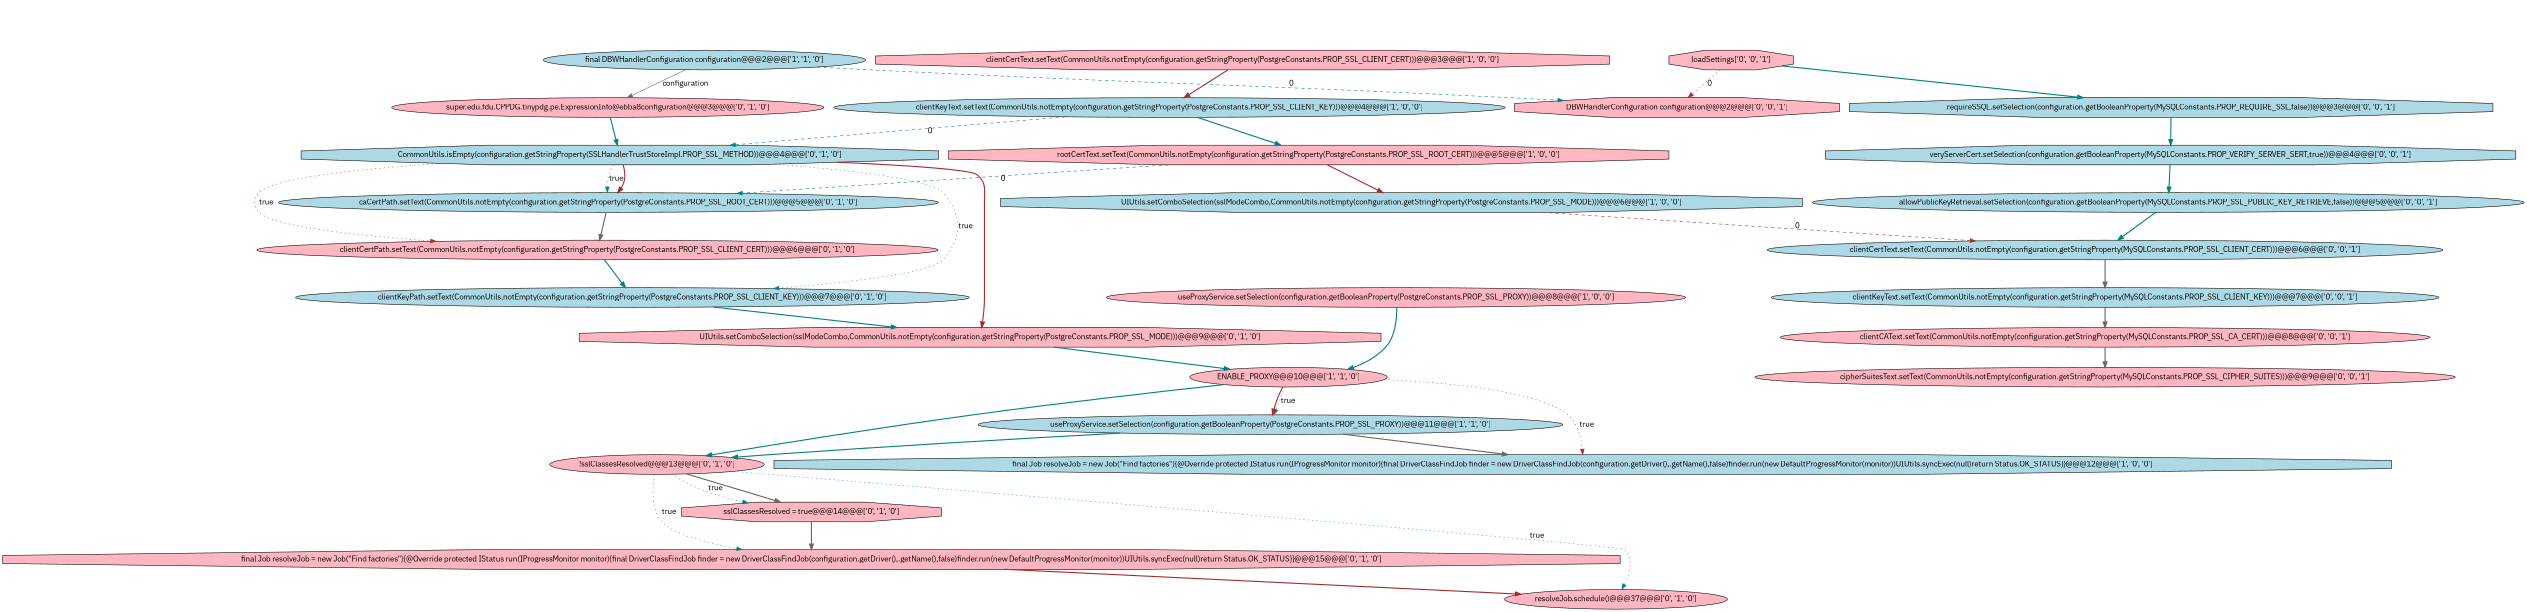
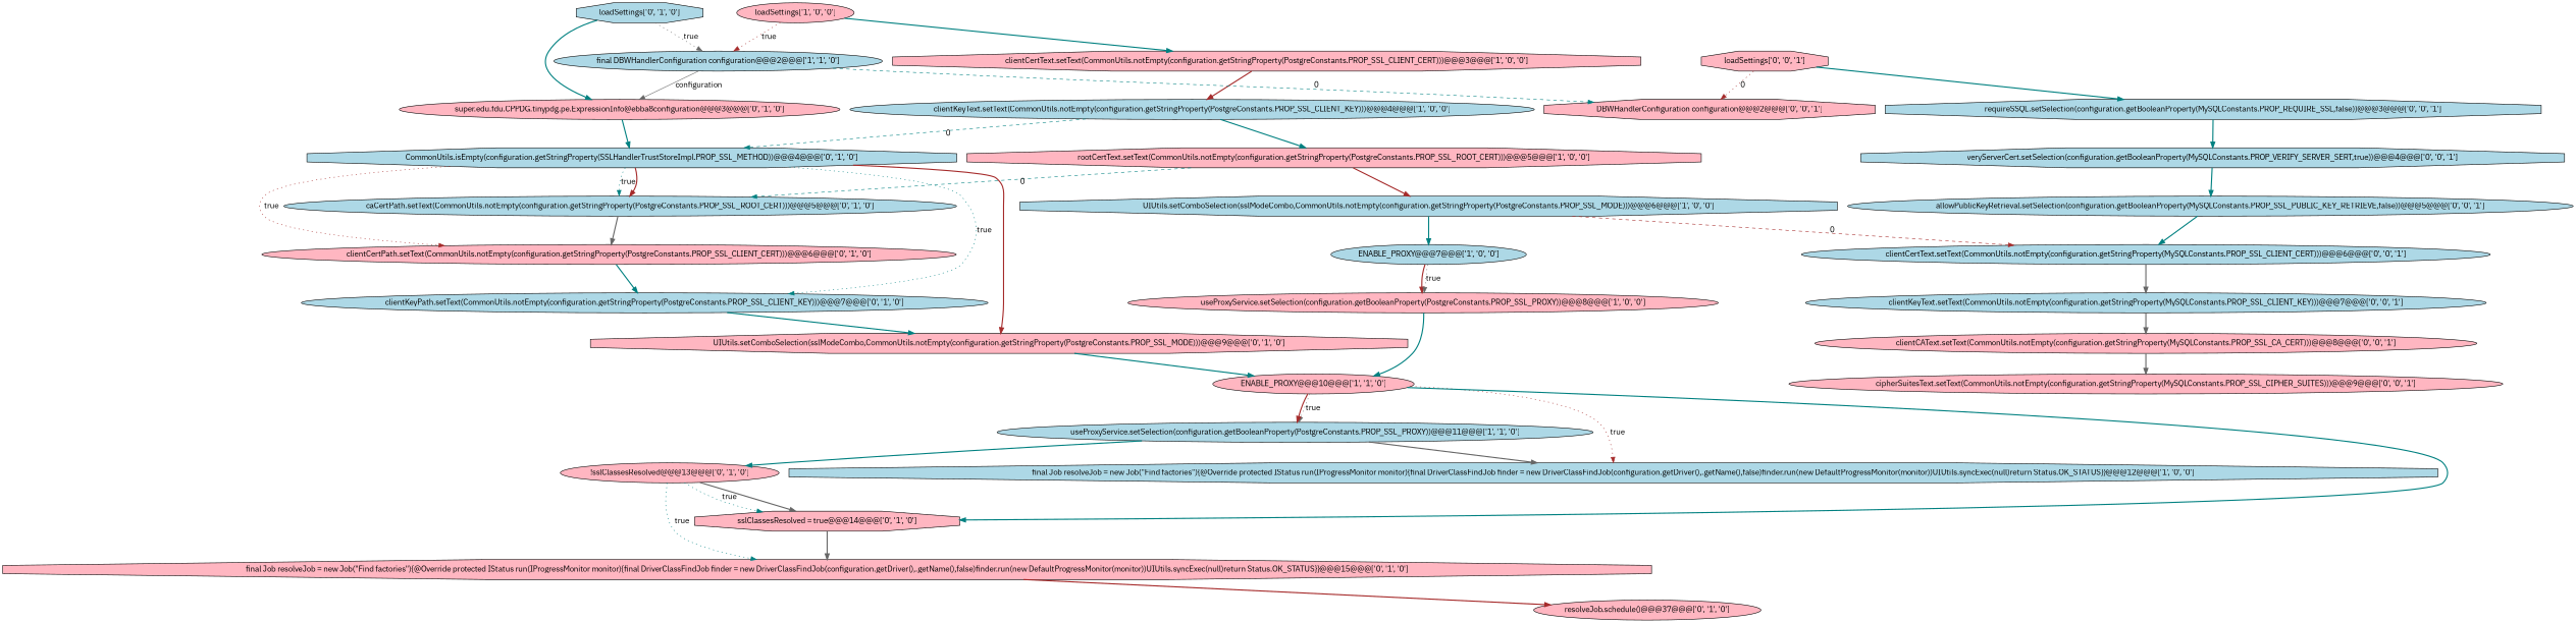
  digraph {
    fontname="IBM Plex Sans"
    node [fillcolor=lightpink fontname="IBM Plex Sans" shape=ellipse style=filled]
    edge [color=teal fontname="IBM Plex Sans" style=bold]
    n1 [label="ENABLE_PROXY@@@10@@@['1', '1', '0']"]
    n2 [fillcolor=lightblue label="useProxyService.setSelection(configuration.getBooleanProperty(PostgreConstants.PROP_SSL_PROXY))@@@11@@@['1', '1', '0']"]
    n3 [label="!sslClassesResolved@@@13@@@['0', '1', '0']"]
    n4 [fillcolor=lightblue label="final Job resolveJob = new Job(\"Find factories\"){@Override protected IStatus run(IProgressMonitor monitor){final DriverClassFindJob finder = new DriverClassFindJob(configuration.getDriver(),.getName(),false)finder.run(new DefaultProgressMonitor(monitor))UIUtils.syncExec(null)return Status.OK_STATUS}}@@@12@@@['1', '0', '0']" shape=octagon]
    n5 [label="resolveJob.schedule()@@@37@@@['0', '1', '0']"]
    n6 [label="sslClassesResolved = true@@@14@@@['0', '1', '0']" shape=octagon]
    n7 [label="final Job resolveJob = new Job(\"Find factories\"){@Override protected IStatus run(IProgressMonitor monitor){final DriverClassFindJob finder = new DriverClassFindJob(configuration.getDriver(),.getName(),false)finder.run(new DefaultProgressMonitor(monitor))UIUtils.syncExec(null)return Status.OK_STATUS}}@@@15@@@['0', '1', '0']" shape=octagon]
    n8 [label="clientCertText.setText(CommonUtils.notEmpty(configuration.getStringProperty(PostgreConstants.PROP_SSL_CLIENT_CERT)))@@@3@@@['1', '0', '0']" shape=octagon]
    n9 [fillcolor=lightblue label="clientKeyText.setText(CommonUtils.notEmpty(configuration.getStringProperty(PostgreConstants.PROP_SSL_CLIENT_KEY)))@@@4@@@['1', '0', '0']"]
    n10 [fillcolor=lightblue label="CommonUtils.isEmpty(configuration.getStringProperty(SSLHandlerTrustStoreImpl.PROP_SSL_METHOD))@@@4@@@['0', '1', '0']" shape=octagon]
    n11 [label="rootCertText.setText(CommonUtils.notEmpty(configuration.getStringProperty(PostgreConstants.PROP_SSL_ROOT_CERT)))@@@5@@@['1', '0', '0']" shape=octagon]
    n12 [label="clientCAText.setText(CommonUtils.notEmpty(configuration.getStringProperty(MySQLConstants.PROP_SSL_CA_CERT)))@@@8@@@['0', '0', '1']"]
    n13 [label="cipherSuitesText.setText(CommonUtils.notEmpty(configuration.getStringProperty(MySQLConstants.PROP_SSL_CIPHER_SUITES)))@@@9@@@['0', '0', '1']"]
    n14 [label="super.edu.fdu.CPPDG.tinypdg.pe.ExpressionInfo@ebba8configuration@@@3@@@['0', '1', '0']"]
    n15 [fillcolor=lightblue label="clientKeyPath.setText(CommonUtils.notEmpty(configuration.getStringProperty(PostgreConstants.PROP_SSL_CLIENT_KEY)))@@@7@@@['0', '1', '0']"]
    n16 [label="UIUtils.setComboSelection(sslModeCombo,CommonUtils.notEmpty(configuration.getStringProperty(PostgreConstants.PROP_SSL_MODE)))@@@9@@@['0', '1', '0']" shape=octagon]
    n17 [fillcolor=lightblue label="caCertPath.setText(CommonUtils.notEmpty(configuration.getStringProperty(PostgreConstants.PROP_SSL_ROOT_CERT)))@@@5@@@['0', '1', '0']"]
    n18 [label="clientCertPath.setText(CommonUtils.notEmpty(configuration.getStringProperty(PostgreConstants.PROP_SSL_CLIENT_CERT)))@@@6@@@['0', '1', '0']"]
    n19 [fillcolor=lightblue label="clientCertText.setText(CommonUtils.notEmpty(configuration.getStringProperty(MySQLConstants.PROP_SSL_CLIENT_CERT)))@@@6@@@['0', '0', '1']"]
    n20 [fillcolor=lightblue label="clientKeyText.setText(CommonUtils.notEmpty(configuration.getStringProperty(MySQLConstants.PROP_SSL_CLIENT_KEY)))@@@7@@@['0', '0', '1']"]
    n21 [fillcolor=lightblue label="UIUtils.setComboSelection(sslModeCombo,CommonUtils.notEmpty(configuration.getStringProperty(PostgreConstants.PROP_SSL_MODE)))@@@6@@@['1', '0', '0']" shape=octagon]
    n22 [fillcolor=lightblue label="requireSSQL.setSelection(configuration.getBooleanProperty(MySQLConstants.PROP_REQUIRE_SSL,false))@@@3@@@['0', '0', '1']" shape=octagon]
    n23 [fillcolor=lightblue label="veryServerCert.setSelection(configuration.getBooleanProperty(MySQLConstants.PROP_VERIFY_SERVER_SERT,true))@@@4@@@['0', '0', '1']" shape=octagon]
    n24 [fillcolor=lightblue label="allowPublicKeyRetrieval.setSelection(configuration.getBooleanProperty(MySQLConstants.PROP_SSL_PUBLIC_KEY_RETRIEVE,false))@@@5@@@['0', '0', '1']"]
    n25 [label="useProxyService.setSelection(configuration.getBooleanProperty(PostgreConstants.PROP_SSL_PROXY))@@@8@@@['1', '0', '0']"]
+   n26 [fillcolor=lightblue label="ENABLE_PROXY@@@7@@@['1', '0', '0']"]
+   n27 [fillcolor=lightblue label="loadSettings['0', '1', '0']" shape=octagon]
    n28 [fillcolor=lightblue label="final DBWHandlerConfiguration configuration@@@2@@@['1', '1', '0']"]
    n29 [label="DBWHandlerConfiguration configuration@@@2@@@['0', '0', '1']" shape=octagon]
+   n30 [label="loadSettings['1', '0', '0']"]
    n31 [label="loadSettings['0', '0', '1']" shape=octagon]
    n1 -> n2 [color=gray40 label=true style=dotted]
    n1 -> n2 [color=brown]
-   n1 -> n3
+   n1 -> n6
    n1 -> n4 [color=brown label=true style=dotted]
    n2 -> n3
    n2 -> n4 [color=gray40]
-   n3 -> n5 [label=true style=dotted]
    n3 -> n6 [color=gray40]
    n3 -> n6 [label=true style=dotted]
    n3 -> n7 [label=true style=dotted]
    n6 -> n7 [color=gray40]
    n7 -> n5 [color=brown]
    n8 -> n9 [color=brown]
    n9 -> n10 [label=0 style=dashed]
    n9 -> n11
    n10 -> n15 [label=true style=dotted]
    n10 -> n16 [color=brown]
    n10 -> n17 [label=true style=dotted]
    n10 -> n17 [color=brown]
    n10 -> n18 [color=brown label=true style=dotted]
    n11 -> n17 [label=0 style=dashed]
    n11 -> n21 [color=brown]
    n12 -> n13 [color=gray40]
    n14 -> n10
    n15 -> n16
    n16 -> n1
    n17 -> n18 [color=gray40]
    n18 -> n15
    n19 -> n20 [color=gray40]
    n20 -> n12 [color=gray40]
    n21 -> n19 [color=brown label=0 style=dashed]
+   n21 -> n26
    n22 -> n23
    n23 -> n24
    n24 -> n19
    n25 -> n1
+   n26 -> n25 [color=brown]
+   n26 -> n25 [color=gray40 label=true style=dotted]
+   n27 -> n14
+   n27 -> n28 [color=gray40 label=true style=dotted]
    n28 -> n14 [color=gray40 label=configuration style=solid]
    n28 -> n29 [label=0 style=dashed]
+   n30 -> n8
+   n30 -> n28 [color=brown label=true style=dotted]
    n31 -> n22
    n31 -> n29 [color=brown label=0 style=dotted]
  }
